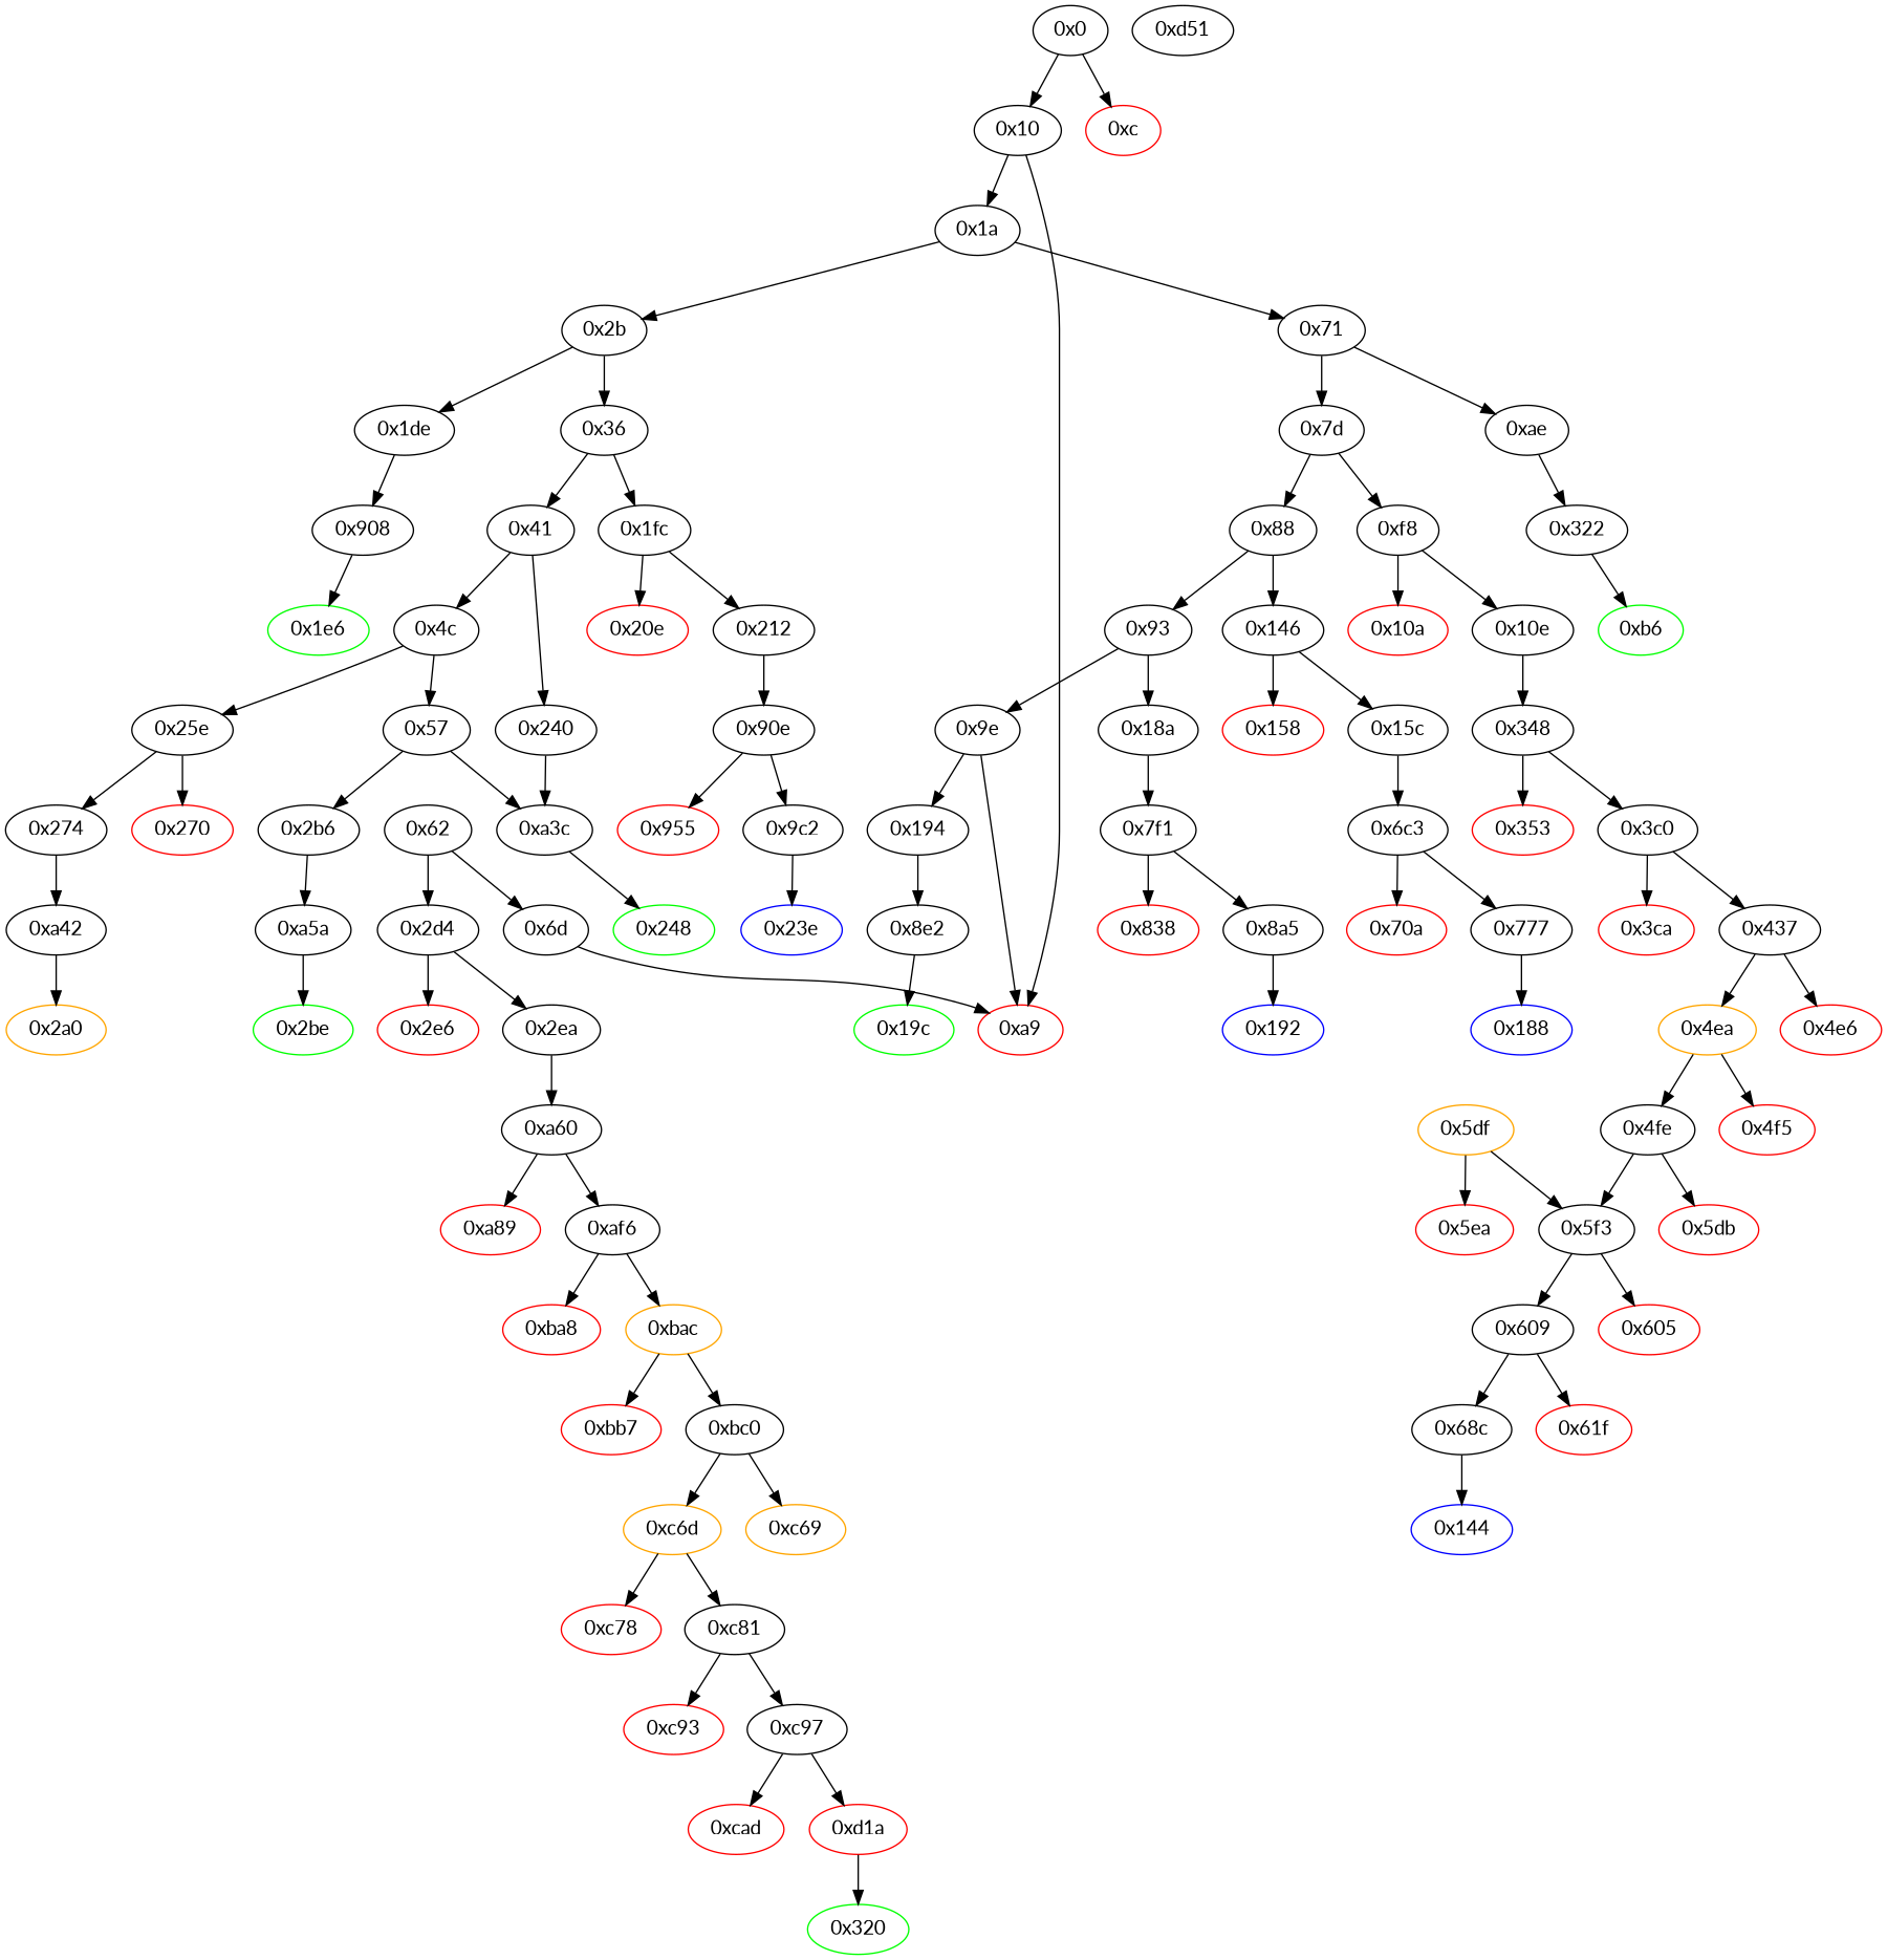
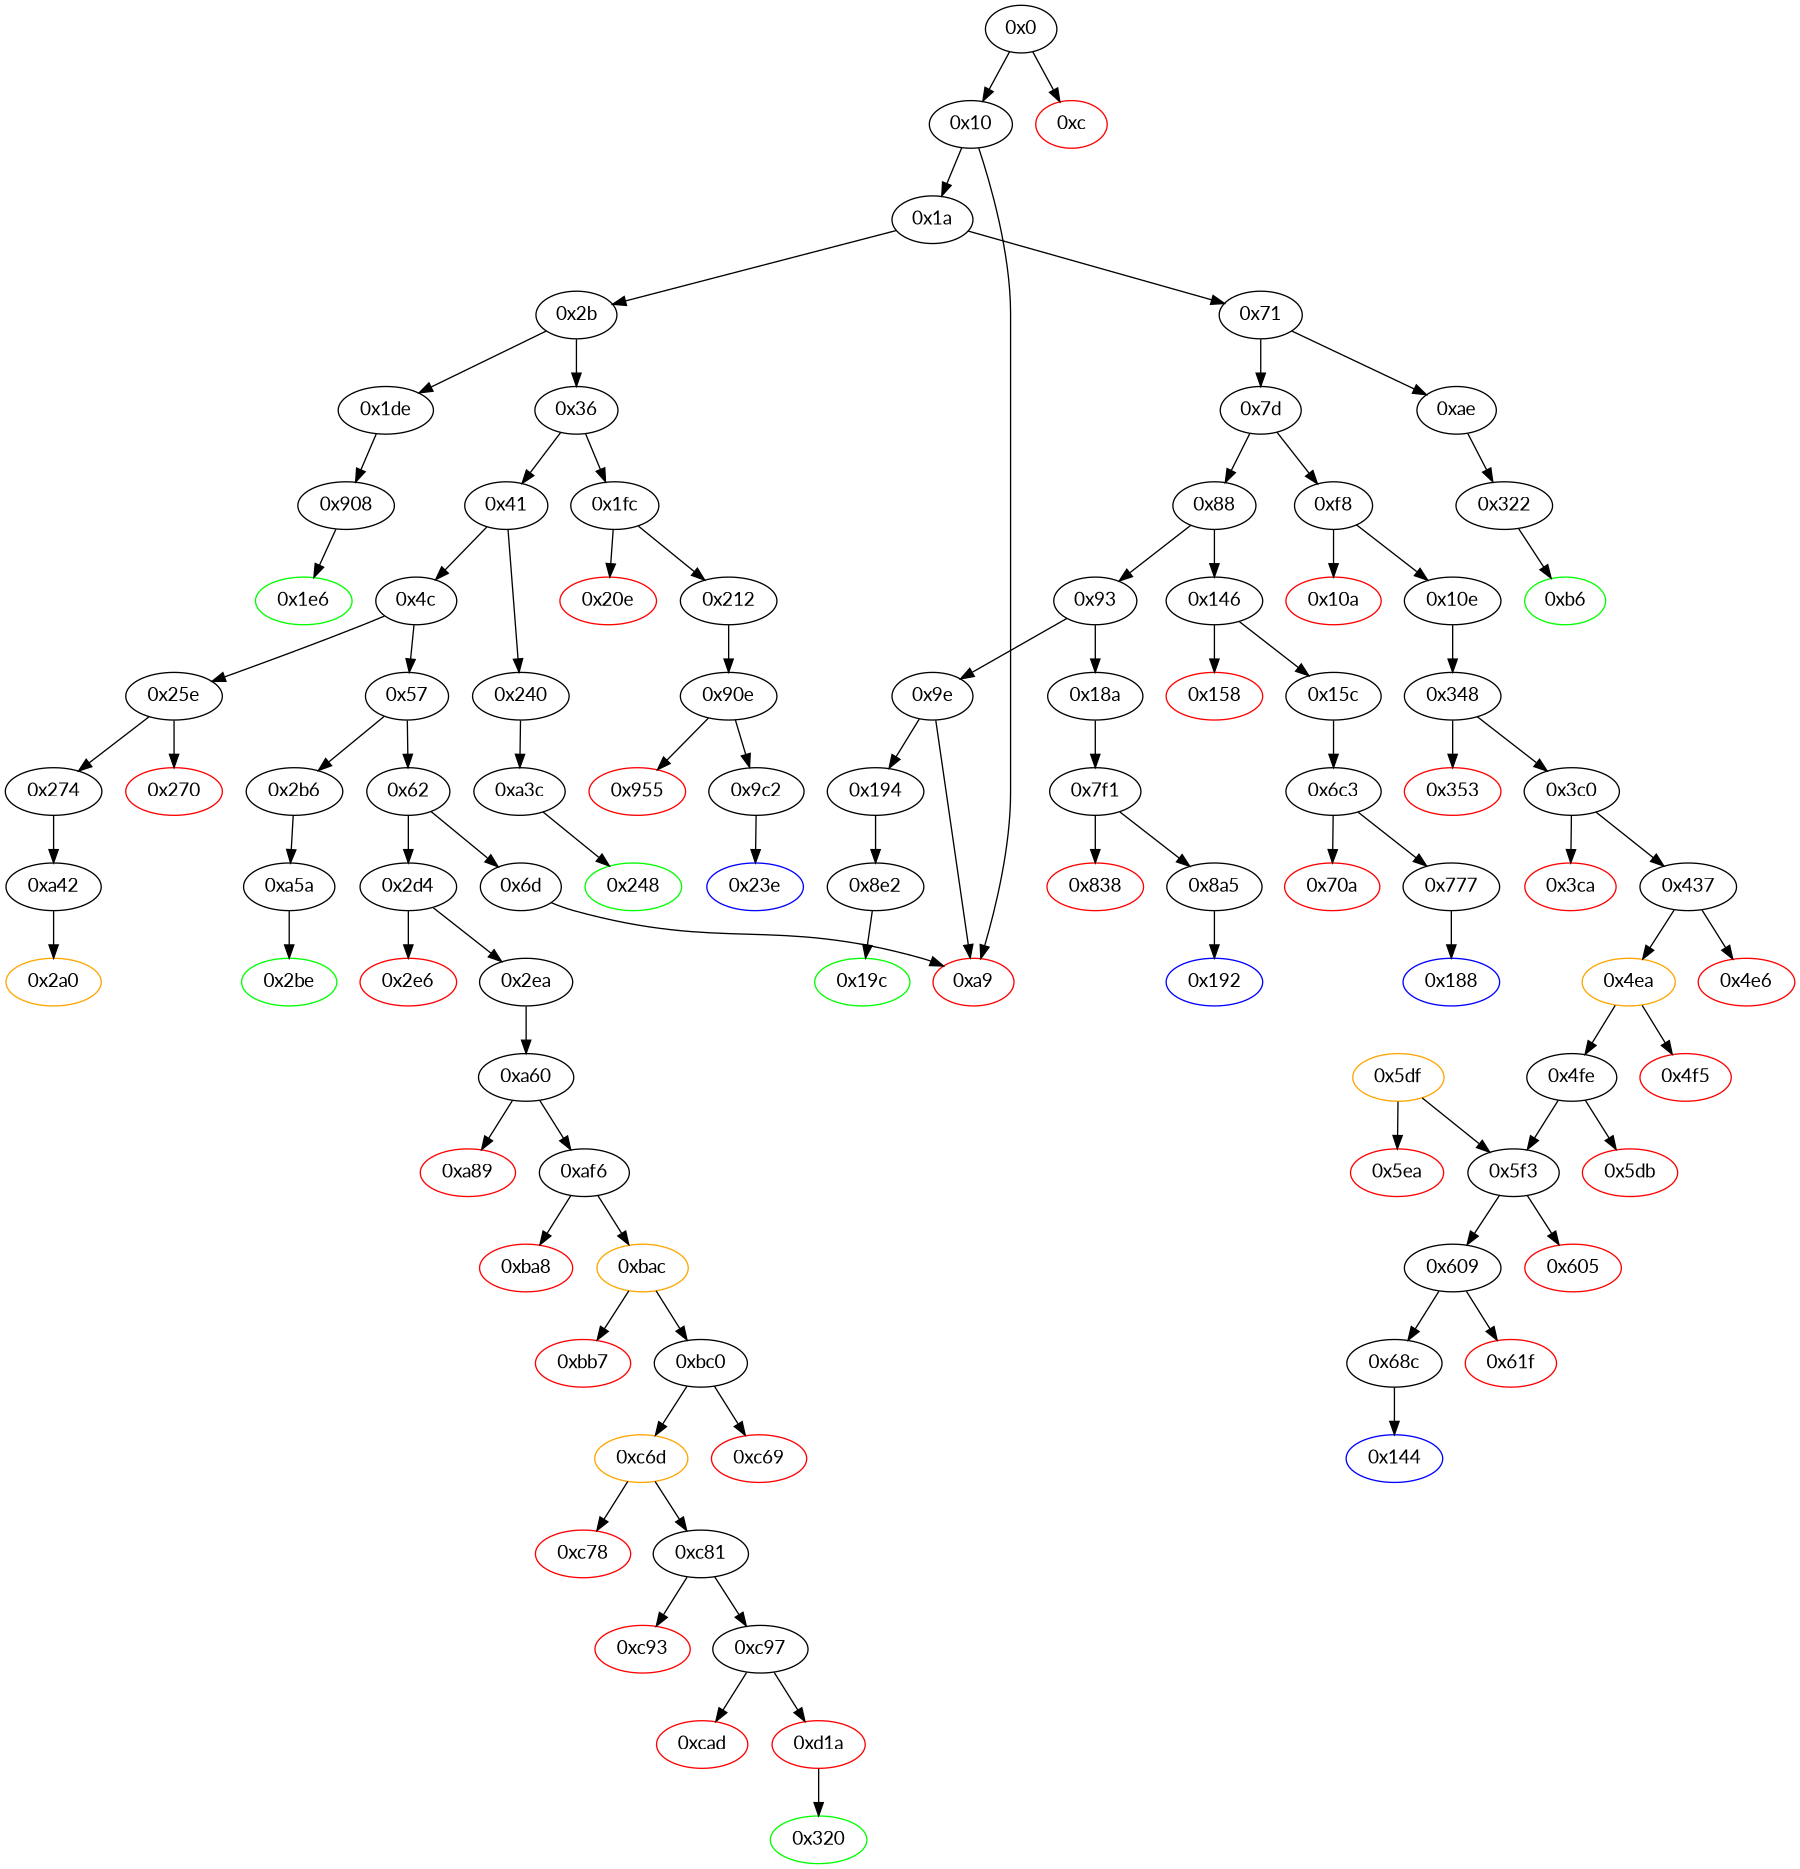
  strict digraph {
    fontname=Lato
    node [fillcolor=white fontname=Lato style=filled]
    edge [fontname=Lato]
    "0x5f3"
    "0x609"
    "0x605" [color=red]
    "0x68c"
    "0x61f" [color=red]
    "0xa89" [color=red]
    "0xae"
    "0x322"
    "0xb6" [color=green]
    "0x2be" [color=green]
    "0x838" [color=red]
    "0x19c" [color=green]
    "0x8e2"
    "0x57"
    "0x62"
    "0x2b6"
    "0x2d4"
    "0x6d"
    "0xa5a"
    "0x3ca" [color=red]
    "0x3c0"
    "0x437"
    "0x4ea" [color=orange]
    "0x4e6" [color=red]
    "0x270" [color=red]
    "0x36"
    "0x41"
    "0x1fc"
    "0x240"
    "0x4c"
    "0x20e" [color=red]
    "0x212"
    "0x5ea" [color=red]
    "0xc78" [color=red]
    "0xc93" [color=red]
    "0xc81"
    "0xc97"
    "0xcad" [color=red]
    "0xd1a" [color=red]
    "0x2ea"
    "0x2e6" [color=red]
    "0xa9" [color=red]
    "0x144" [color=blue]
    "0xf8"
    "0x10e"
    "0x10a" [color=red]
    "0x348"
    "0x248" [color=green]
    "0xa3c"
    "0x2b"
    "0x1de"
    "0x908"
    "0x70a" [color=red]
    "0x18a"
    "0x7f1"
    "0x8a5"
    "0xba8" [color=red]
    "0x9e"
    "0x194"
    "0x2a0" [color=orange]
    "0xa42"
    "0xa60"
    "0xc" [color=red]
    "0x23e" [color=blue]
    "0x9c2"
    "0x192" [color=blue]
    "0x5db" [color=red]
    "0x353" [color=red]
    "0x4f5" [color=red]
    "0xaf6"
    "0xbac" [color=orange]
    "0xc6d" [color=orange]
    "0x955" [color=red]
    "0x10"
    "0x1a"
    "0x71"
    "0x320" [color=green]
    "0x15c"
    "0x6c3"
    "0x777"
    "0x158" [color=red]
    "0x25e"
    "0x1e6" [color=green]
    "0x4fe"
    "0x5df" [color=orange]
    "0x146"
    "0xbb7" [color=red]
    "0xbc0"
    "0x274"
    "0x90e"
    "0x7d"
-   "0xd51"
-   "0xc69" [color=orange]
+   "0xc69" [color=red]
    "0x188" [color=blue]
    "0x88"
    "0x93"
    "0x0"
    "0x5f3" -> "0x609"
    "0x5f3" -> "0x605"
    "0x609" -> "0x68c"
    "0x609" -> "0x61f"
    "0x68c" -> "0x144"
    "0xae" -> "0x322"
    "0x322" -> "0xb6"
    "0x8e2" -> "0x19c"
-   "0x57" -> "0xa3c"
+   "0x57" -> "0x62"
    "0x57" -> "0x2b6"
    "0x62" -> "0x2d4"
    "0x62" -> "0x6d"
    "0x2b6" -> "0xa5a"
    "0x2d4" -> "0x2ea"
    "0x2d4" -> "0x2e6"
    "0x6d" -> "0xa9"
    "0xa5a" -> "0x2be"
    "0x3c0" -> "0x3ca"
    "0x3c0" -> "0x437"
    "0x437" -> "0x4ea"
    "0x437" -> "0x4e6"
    "0x4ea" -> "0x4f5"
    "0x4ea" -> "0x4fe"
    "0x36" -> "0x41"
    "0x36" -> "0x1fc"
    "0x41" -> "0x240"
    "0x41" -> "0x4c"
    "0x1fc" -> "0x20e"
    "0x1fc" -> "0x212"
    "0x240" -> "0xa3c"
    "0x4c" -> "0x57"
    "0x4c" -> "0x25e"
    "0x212" -> "0x90e"
    "0xc81" -> "0xc93"
    "0xc81" -> "0xc97"
    "0xc97" -> "0xcad"
    "0xc97" -> "0xd1a"
    "0xd1a" -> "0x320"
    "0x2ea" -> "0xa60"
    "0xf8" -> "0x10e"
    "0xf8" -> "0x10a"
    "0x10e" -> "0x348"
    "0x348" -> "0x3c0"
    "0x348" -> "0x353"
    "0xa3c" -> "0x248"
    "0x2b" -> "0x36"
    "0x2b" -> "0x1de"
    "0x1de" -> "0x908"
    "0x908" -> "0x1e6"
    "0x18a" -> "0x7f1"
    "0x7f1" -> "0x838"
    "0x7f1" -> "0x8a5"
    "0x8a5" -> "0x192"
    "0x9e" -> "0xa9"
    "0x9e" -> "0x194"
    "0x194" -> "0x8e2"
    "0xa42" -> "0x2a0"
    "0xa60" -> "0xa89"
    "0xa60" -> "0xaf6"
    "0x9c2" -> "0x23e"
    "0xaf6" -> "0xba8"
    "0xaf6" -> "0xbac"
    "0xbac" -> "0xbb7"
    "0xbac" -> "0xbc0"
    "0xc6d" -> "0xc78"
    "0xc6d" -> "0xc81"
    "0x10" -> "0xa9"
    "0x10" -> "0x1a"
    "0x1a" -> "0x2b"
    "0x1a" -> "0x71"
    "0x71" -> "0xae"
    "0x71" -> "0x7d"
    "0x15c" -> "0x6c3"
    "0x6c3" -> "0x70a"
    "0x6c3" -> "0x777"
    "0x777" -> "0x188"
    "0x25e" -> "0x270"
    "0x25e" -> "0x274"
    "0x4fe" -> "0x5f3"
    "0x4fe" -> "0x5db"
    "0x5df" -> "0x5f3"
    "0x5df" -> "0x5ea"
    "0x146" -> "0x15c"
    "0x146" -> "0x158"
    "0xbc0" -> "0xc6d"
    "0xbc0" -> "0xc69"
    "0x274" -> "0xa42"
    "0x90e" -> "0x9c2"
    "0x90e" -> "0x955"
    "0x7d" -> "0xf8"
    "0x7d" -> "0x88"
    "0x88" -> "0x146"
    "0x88" -> "0x93"
    "0x93" -> "0x18a"
    "0x93" -> "0x9e"
    "0x0" -> "0xc"
    "0x0" -> "0x10"
  }
